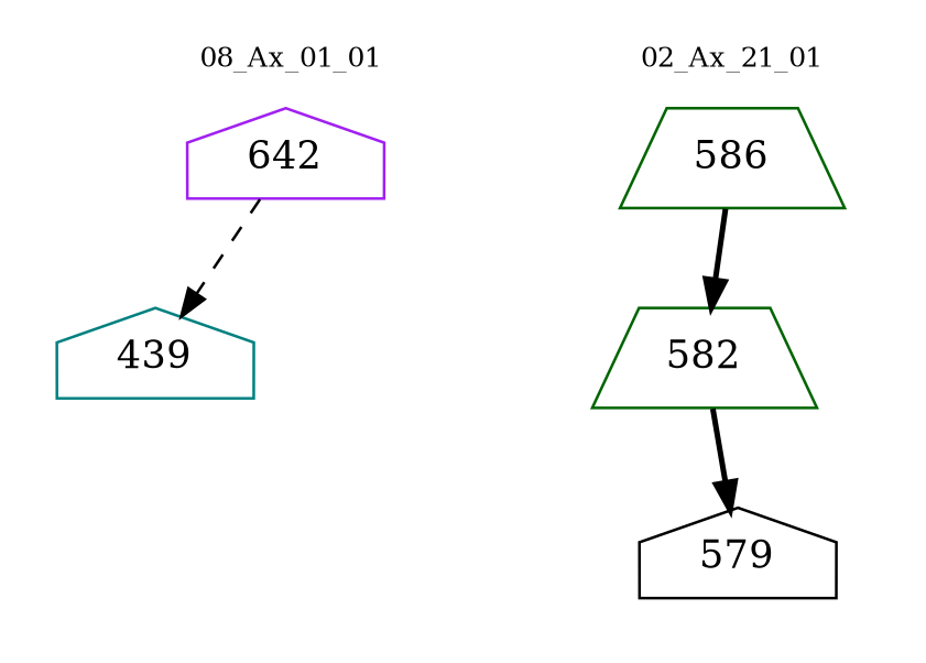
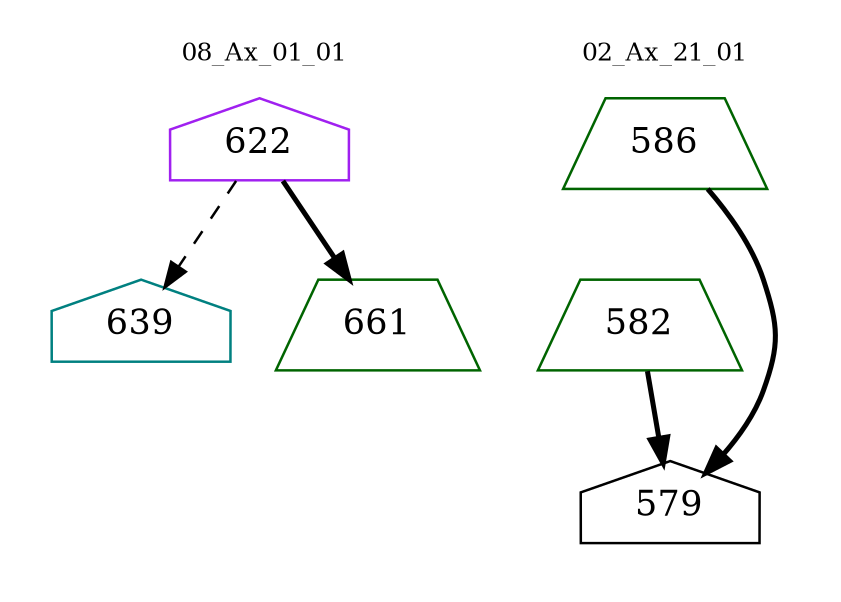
  digraph {
    node [color=darkgreen shape=house]
    edge [color=black style=bold]
-   n1 [color=teal label=439]
-   n2 [color=purple label=642]
+   n1 [color=teal label=639]
+   n2 [color=purple label=622]
+   n3 [label=661 shape=trapezium]
    n4 [label=586 shape=trapezium]
    n5 [label=582 shape=trapezium]
    n6 [color=black label=579]
    subgraph cluster_1 {
      color=white
      fontsize=10
      label="08_Ax_01_01"
      n1
      n2
+     n3
    }
    subgraph cluster_2 {
      color=white
      fontsize=10
      label="02_Ax_21_01"
      n4
      n5
      n6
    }
    n2 -> n1 [style=dashed]
-   n4 -> n5
+   n2 -> n3
+   n4 -> n6
    n5 -> n6
  }
